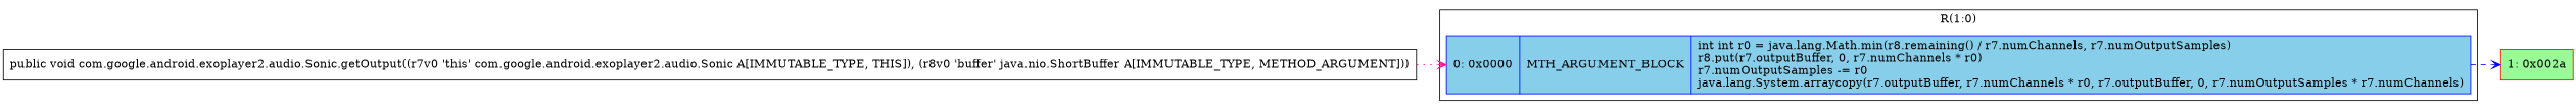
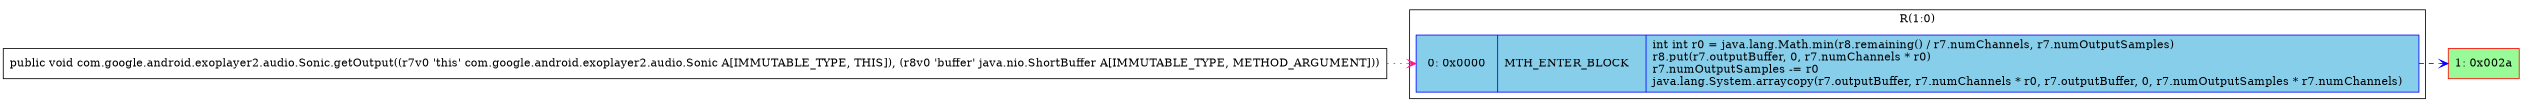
  digraph {
    rankdir=LR
    node [shape=record style=filled]
    edge [arrowhead=vee]
-   n1 [color=blue label="{0\:\ 0x0000|MTH_ARGUMENT_BLOCK\l|int int r0 = java.lang.Math.min(r8.remaining() \/ r7.numChannels, r7.numOutputSamples)\lr8.put(r7.outputBuffer, 0, r7.numChannels * r0)\lr7.numOutputSamples \-= r0\ljava.lang.System.arraycopy(r7.outputBuffer, r7.numChannels * r0, r7.outputBuffer, 0, r7.numOutputSamples * r7.numChannels)\l}" fillcolor=skyblue]
+   n1 [color=blue label="{0\:\ 0x0000|MTH_ENTER_BLOCK\l|int int r0 = java.lang.Math.min(r8.remaining() \/ r7.numChannels, r7.numOutputSamples)\lr8.put(r7.outputBuffer, 0, r7.numChannels * r0)\lr7.numOutputSamples \-= r0\ljava.lang.System.arraycopy(r7.outputBuffer, r7.numChannels * r0, r7.outputBuffer, 0, r7.numOutputSamples * r7.numChannels)\l}" fillcolor=skyblue]
    n2 [color=red label="{1\:\ 0x002a}" fillcolor=palegreen]
    n3 [label="{public void com.google.android.exoplayer2.audio.Sonic.getOutput((r7v0 'this' com.google.android.exoplayer2.audio.Sonic A[IMMUTABLE_TYPE, THIS]), (r8v0 'buffer' java.nio.ShortBuffer A[IMMUTABLE_TYPE, METHOD_ARGUMENT])) }" fillcolor=white]
    subgraph cluster_1 {
      label="R(1:0)"
      n1
    }
    n1 -> n2 [color=blue style=dashed]
    n3 -> n1 [color=deeppink style=dotted]
  }
